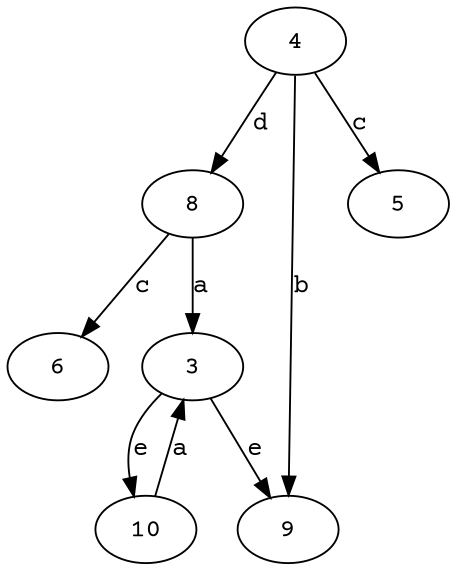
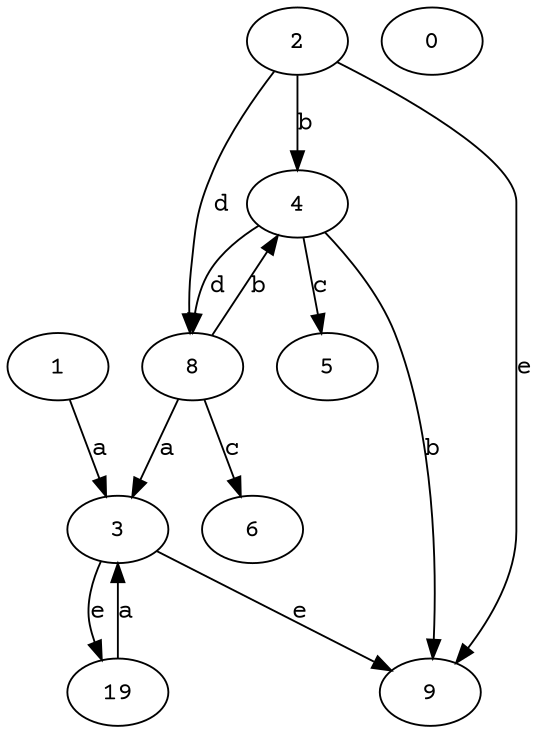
  strict digraph {
    fontname="Courier Prime"
    node [fontname="Courier Prime"]
    edge [fontname="Courier Prime"]
+   2
    4
    8
    9
    5
    3
    6
-   10
+   10 [label=19]
+   0
+   1
+   2 -> 4 [label=b]
+   2 -> 8 [label=d]
+   2 -> 9 [label=e]
    4 -> 8 [label=d]
    4 -> 9 [label=b]
    4 -> 5 [label=c]
+   8 -> 4 [label=b]
    8 -> 3 [label=a]
    8 -> 6 [label=c]
    3 -> 9 [label=e]
    3 -> 10 [label=e]
    10 -> 3 [label=a]
+   1 -> 3 [label=a]
  }
